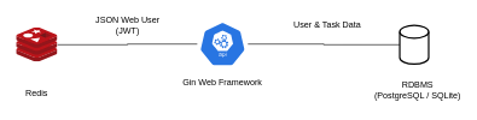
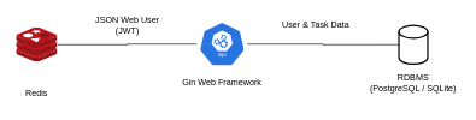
  <mxCell id="0" />
  <mxCell id="1" parent="0" />
  <mxCell id="2" value="" style="sketch=0;aspect=fixed;html=1;points=[];align=center;image;fontSize=12;image=img/lib/mscae/Cache_Redis_Product.svg;" parent="1" vertex="1"><mxGeometry x="22" y="37.88" width="56.85" height="47.76" as="geometry" /></mxCell>
  <mxCell id="3" style="edgeStyle=orthogonalEdgeStyle;rounded=0;orthogonalLoop=1;jettySize=auto;html=1;endArrow=none;endFill=0;" edge="1" parent="1" source="5" target="2"><mxGeometry relative="1" as="geometry" /></mxCell>
  <mxCell id="4" style="edgeStyle=orthogonalEdgeStyle;rounded=0;orthogonalLoop=1;jettySize=auto;html=1;entryX=0;entryY=0.5;entryDx=0;entryDy=0;entryPerimeter=0;endArrow=none;endFill=0;" edge="1" parent="1" source="5" target="6"><mxGeometry relative="1" as="geometry" /></mxCell>
  <mxCell id="5" value="" style="sketch=0;html=1;dashed=0;whitespace=wrap;fillColor=#2875E2;strokeColor=#ffffff;points=[[0.005,0.63,0],[0.1,0.2,0],[0.9,0.2,0],[0.5,0,0],[0.995,0.63,0],[0.72,0.99,0],[0.5,1,0],[0.28,0.99,0]];shape=mxgraph.kubernetes.icon;prIcon=api" parent="1" vertex="1"><mxGeometry x="272" y="29.76" width="70" height="62" as="geometry" /></mxCell>
  <mxCell id="6" value="" style="strokeWidth=2;html=1;shape=mxgraph.flowchart.database;whiteSpace=wrap;" parent="1" vertex="1"><mxGeometry x="552" y="34.76" width="40" height="54" as="geometry" /></mxCell>
  <mxCell id="7" value="Gin Web Framework" style="text;html=1;strokeColor=none;fillColor=none;align=center;verticalAlign=middle;whiteSpace=wrap;rounded=0;" parent="1" vertex="1"><mxGeometry x="247" y="100" width="120" height="30" as="geometry" /></mxCell>
- <mxCell id="8" value="RDBMS&lt;br&gt;(PostgreSQL / SQLite)" style="text;html=1;strokeColor=none;fillColor=none;align=center;verticalAlign=middle;whiteSpace=wrap;rounded=0;" parent="1" vertex="1"><mxGeometry x="512" y="110" width="130" height="30" as="geometry" /></mxCell>
+ <mxCell id="8" value="RDBMS&lt;br&gt;(PostgreSQL / SQLite)" style="text;html=1;strokeColor=none;fillColor=none;align=center;verticalAlign=middle;whiteSpace=wrap;rounded=0;" parent="1" vertex="1"><mxGeometry x="507" y="100" width="130" height="30" as="geometry" /></mxCell>
  <mxCell id="9" style="edgeStyle=orthogonalEdgeStyle;rounded=0;orthogonalLoop=1;jettySize=auto;html=1;exitX=0.5;exitY=1;exitDx=0;exitDy=0;" parent="1" edge="1"><mxGeometry relative="1" as="geometry"><mxPoint x="307" y="121.76" as="sourcePoint" /><mxPoint x="307" y="121.76" as="targetPoint" /></mxGeometry></mxCell>
  <mxCell id="10" value="Redis" style="text;html=1;strokeColor=none;fillColor=none;align=center;verticalAlign=middle;whiteSpace=wrap;rounded=0;" parent="1" vertex="1"><mxGeometry x="20.43" y="115" width="60" height="30" as="geometry" /></mxCell>
  <mxCell id="11" value="JSON Web User (JWT)" style="text;html=1;strokeColor=none;fillColor=none;align=center;verticalAlign=middle;whiteSpace=wrap;rounded=0;" parent="1" vertex="1"><mxGeometry x="122" y="20" width="108" height="30" as="geometry" /></mxCell>
- <mxCell id="12" value="User &amp;amp; Task Data" style="text;html=1;strokeColor=none;fillColor=none;align=center;verticalAlign=middle;whiteSpace=wrap;rounded=0;" parent="1" vertex="1"><mxGeometry x="402" y="20" width="100" height="30" as="geometry" /></mxCell>
+ <mxCell id="12" value="User &amp;amp; Task Data" style="text;html=1;strokeColor=none;fillColor=none;align=center;verticalAlign=middle;whiteSpace=wrap;rounded=0;" parent="1" vertex="1"><mxGeometry x="387" y="20" width="100" height="30" as="geometry" /></mxCell>
